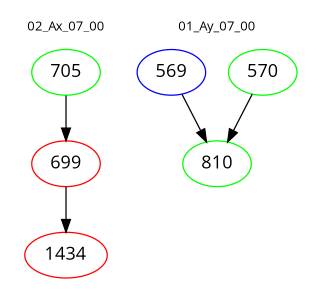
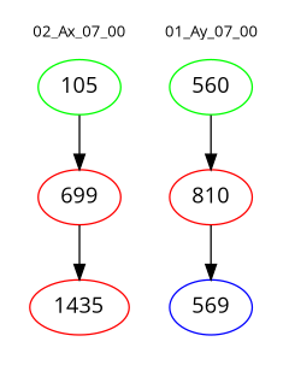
  digraph {
    fontname="Open Sans"
    node [color=red fontname="Open Sans"]
    edge [color=black fontname="Open Sans"]
-   n1 [color=green label=705]
+   n1 [color=green label=105]
    n2 [label=699]
-   n3 [label=1434]
-   n4 [color=green label=570]
+   n3 [label=1435]
+   n4 [color=green label=560]
    n5 [color=blue label=569]
-   n6 [color=green label=810]
+   n6 [label=810]
    subgraph cluster_1 {
      color=white
      fontsize=10
      label="02_Ax_07_00"
      n1
      n2
      n3
    }
    subgraph cluster_2 {
      color=white
      fontsize=10
      label="01_Ay_07_00"
      n4
      n5
      n6
    }
    n1 -> n2
    n2 -> n3
    n4 -> n6
-   n5 -> n6
+   n6 -> n5
  }
